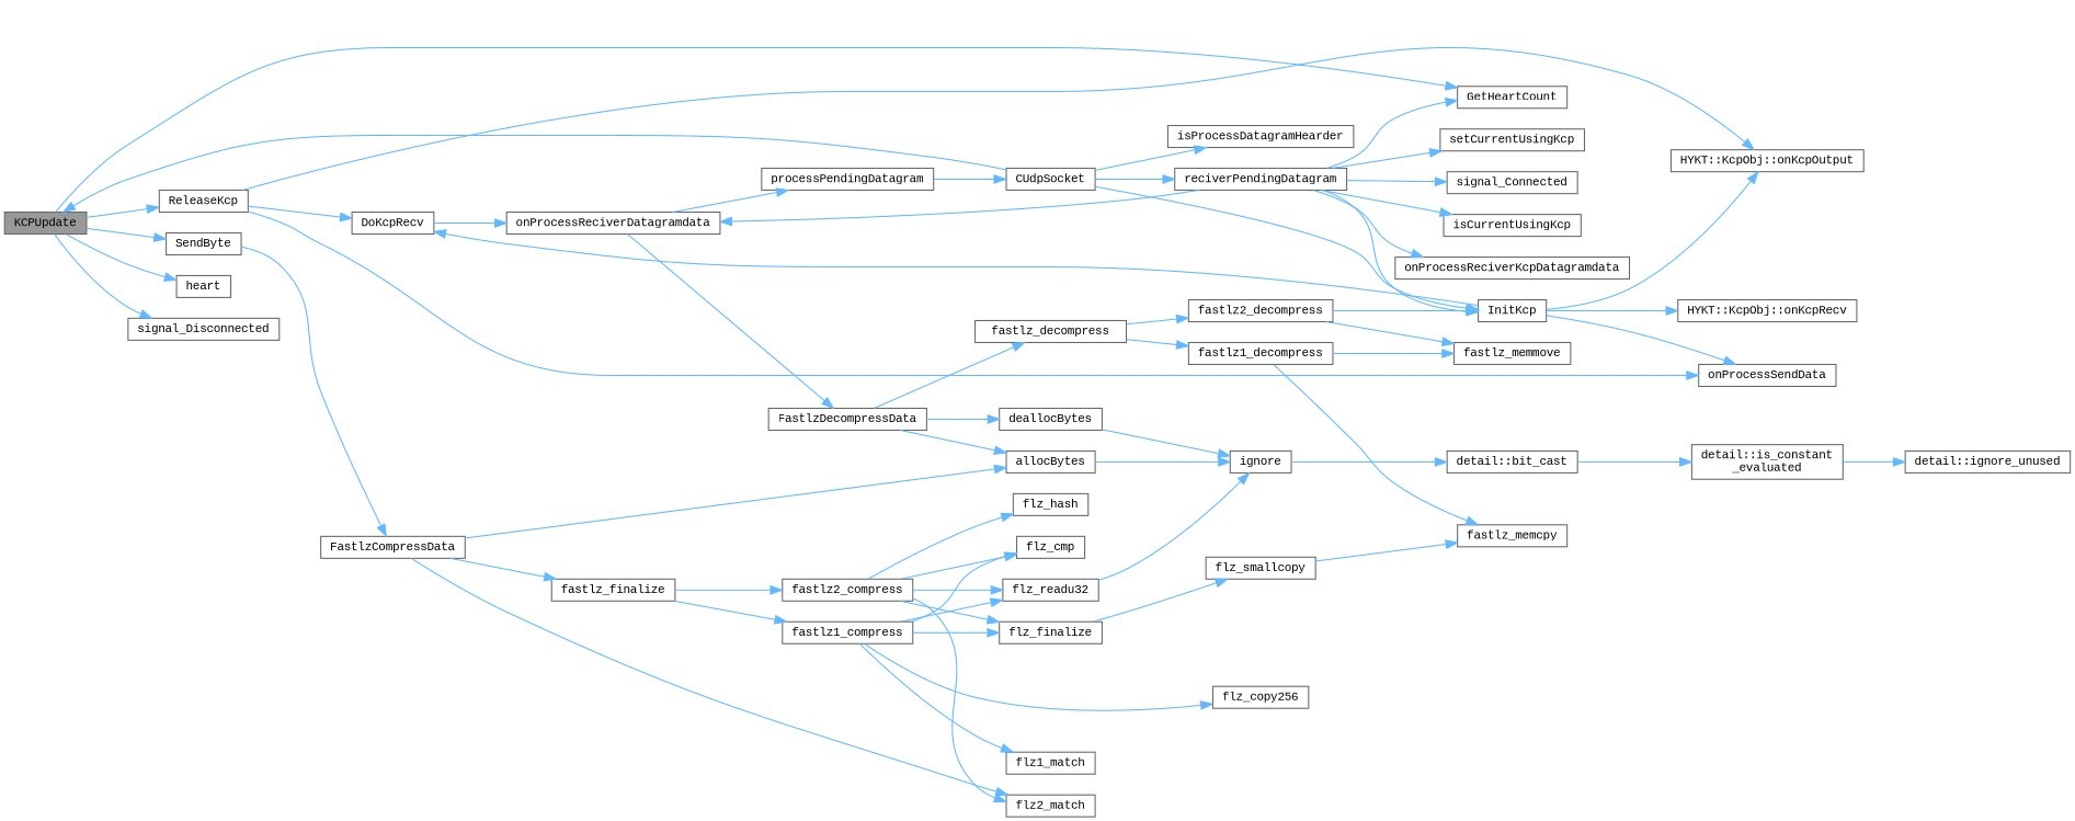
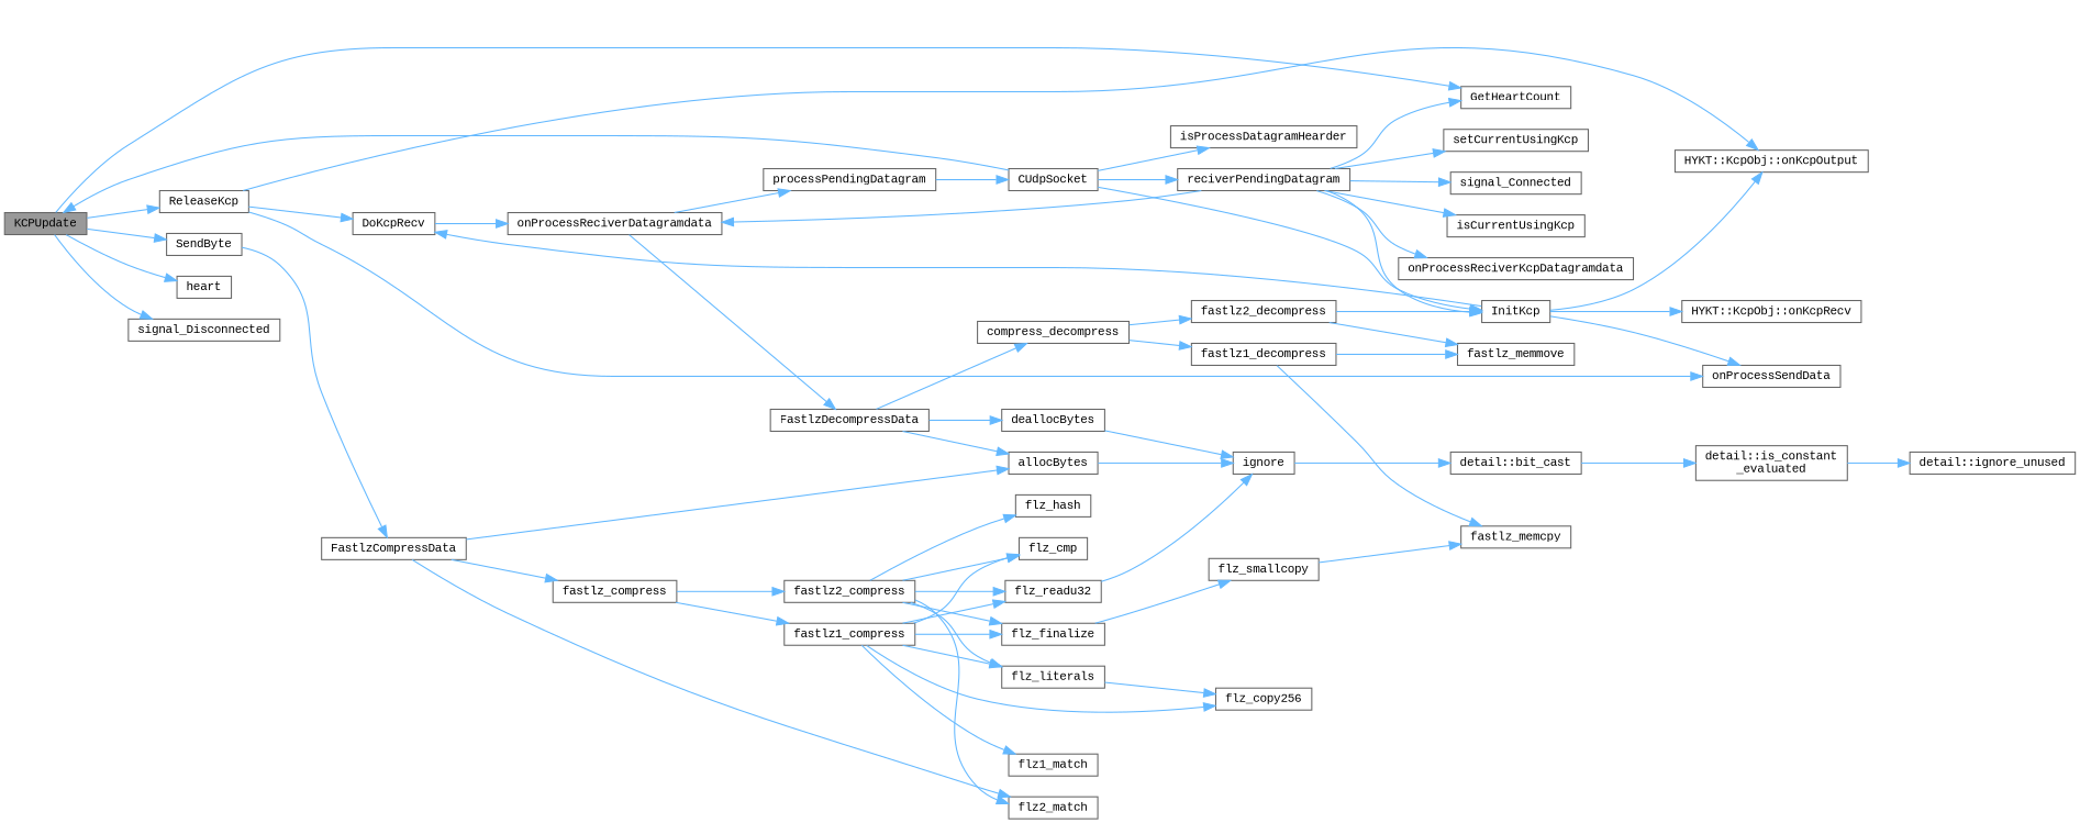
  digraph {
    fontname="Liberation Mono"
    rankdir=LR
    node [color=grey40 fillcolor=white fontname="Liberation Mono" fontsize=10 shape=box style=filled]
    edge [color=steelblue1 fontname="Liberation Mono" fontsize=10 labelfontname=Helvetica labelfontsize=10 style=solid]
    n1 [color=gray40 fillcolor=grey60 fontcolor=black height=0.2 label=KCPUpdate width=0.4]
    n2 [height=0.2 label=GetHeartCount width=0.4]
    n3 [height=0.2 label=heart width=0.4]
    n4 [height=0.2 label=ReleaseKcp width=0.4]
    n5 [height=0.2 label=SendByte width=0.4]
    n6 [height=0.2 label=signal_Disconnected width=0.4]
    n7 [height=0.2 label=DoKcpRecv width=0.4]
    n8 [height=0.2 label="HYKT::KcpObj::onKcpOutput" width=0.4]
    n9 [height=0.2 label=onProcessSendData width=0.4]
    n10 [height=0.2 label=FastlzCompressData width=0.4]
    n11 [height=0.2 label=onProcessReciverDatagramdata width=0.4]
    n12 [height=0.2 label="HYKT::KcpObj::onKcpRecv" width=0.4]
    n13 [height=0.2 label=FastlzDecompressData width=0.4]
    n14 [height=0.2 label=processPendingDatagram width=0.4]
    n15 [height=0.2 label=allocBytes width=0.4]
    n16 [height=0.2 label=deallocBytes width=0.4]
-   n17 [height=0.2 label=fastlz_decompress width=0.4]
+   n17 [height=0.2 label=compress_decompress width=0.4]
    n18 [height=0.2 label=CUdpSocket width=0.4]
    n19 [height=0.2 label=ignore width=0.4]
    n20 [height=0.2 label=fastlz1_decompress width=0.4]
    n21 [height=0.2 label=fastlz2_decompress width=0.4]
    n22 [height=0.2 label="detail::bit_cast" width=0.4]
    n23 [height=0.2 label="detail::is_constant\l_evaluated" width=0.4]
    n24 [height=0.2 label="detail::ignore_unused" width=0.4]
    n25 [height=0.2 label=fastlz_memcpy width=0.4]
    n26 [height=0.2 label=fastlz_memmove width=0.4]
    n27 [height=0.2 label=InitKcp width=0.4]
    n28 [height=0.2 label=isProcessDatagramHearder width=0.4]
    n29 [height=0.2 label=reciverPendingDatagram width=0.4]
    n30 [height=0.2 label=isCurrentUsingKcp width=0.4]
    n31 [height=0.2 label=onProcessReciverKcpDatagramdata width=0.4]
    n32 [height=0.2 label=setCurrentUsingKcp width=0.4]
    n33 [height=0.2 label=signal_Connected width=0.4]
-   n34 [height=0.2 label=fastlz_finalize width=0.4]
+   n34 [height=0.2 label=fastlz_compress width=0.4]
    n35 [height=0.2 label=flz2_match width=0.4]
    n36 [height=0.2 label=fastlz1_compress width=0.4]
    n37 [height=0.2 label=fastlz2_compress width=0.4]
    n38 [height=0.2 label=flz1_match width=0.4]
    n39 [height=0.2 label=flz_cmp width=0.4]
    n40 [height=0.2 label=flz_finalize width=0.4]
+   n41 [height=0.2 label=flz_literals width=0.4]
    n42 [height=0.2 label=flz_readu32 width=0.4]
    n43 [height=0.2 label=flz_copy256 width=0.4]
    n44 [height=0.2 label=flz_hash width=0.4]
    n45 [height=0.2 label=flz_smallcopy width=0.4]
    n1 -> n2
    n1 -> n3
    n1 -> n4
    n1 -> n5
    n1 -> n6
    n4 -> n7
    n4 -> n8
    n4 -> n9
    n5 -> n10
    n7 -> n11
    n10 -> n15
    n10 -> n34
    n10 -> n35
    n11 -> n13
    n11 -> n14
    n13 -> n15
    n13 -> n16
    n13 -> n17
    n14 -> n18
    n15 -> n19
    n16 -> n19
    n17 -> n20
    n17 -> n21
    n18 -> n1
    n18 -> n27
    n18 -> n28
    n18 -> n29
    n19 -> n22
    n20 -> n25
    n20 -> n26
    n21 -> n26
    n21 -> n27
    n22 -> n23
    n23 -> n24
    n27 -> n7
    n27 -> n8
    n27 -> n9
    n27 -> n12
    n29 -> n2
    n29 -> n11
    n29 -> n27
    n29 -> n30
    n29 -> n31
    n29 -> n32
    n29 -> n33
    n34 -> n36
    n34 -> n37
    n36 -> n38
    n36 -> n39
    n36 -> n40
+   n36 -> n41
    n36 -> n42
    n36 -> n43
    n37 -> n35
    n37 -> n39
    n37 -> n40
+   n37 -> n41
    n37 -> n42
    n37 -> n44
    n40 -> n45
+   n41 -> n43
    n42 -> n19
    n45 -> n25
  }
